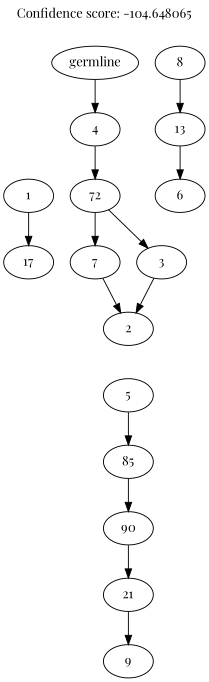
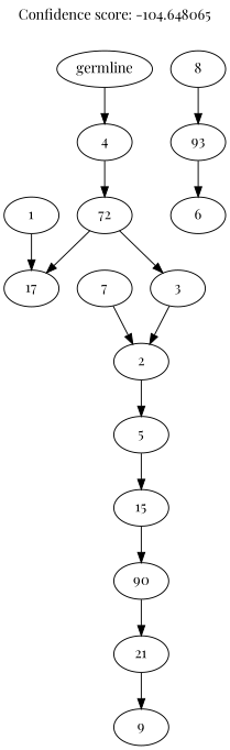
  digraph {
    fontname="Playfair Display"
    label="Confidence score: -104.648065"
    labelloc=t
    node [fontname="Playfair Display"]
    edge [fontname="Playfair Display"]
    n1 [label=21]
    n2 [label=9]
    n3 [label=90]
-   n4 [label=85]
+   n4 [label=15]
    n5 [label=5]
    n6 [label=2]
    n7 [label=7]
    n8 [label=1]
    n9 [label=17]
    n10 [label=6]
-   n11 [label=13]
+   n11 [label=93]
    n12 [label=8]
    n13 [label=3]
    n14 [label=72]
    n15 [label=4]
    n16 [label=germline]
    n1 -> n2
    n3 -> n1
    n4 -> n3
    n5 -> n4
+   n6 -> n5
    n7 -> n6
    n8 -> n9
    n11 -> n10
    n12 -> n11
    n13 -> n6
-   n14 -> n7
+   n14 -> n9
    n14 -> n13
    n15 -> n14
    n16 -> n15
  }
